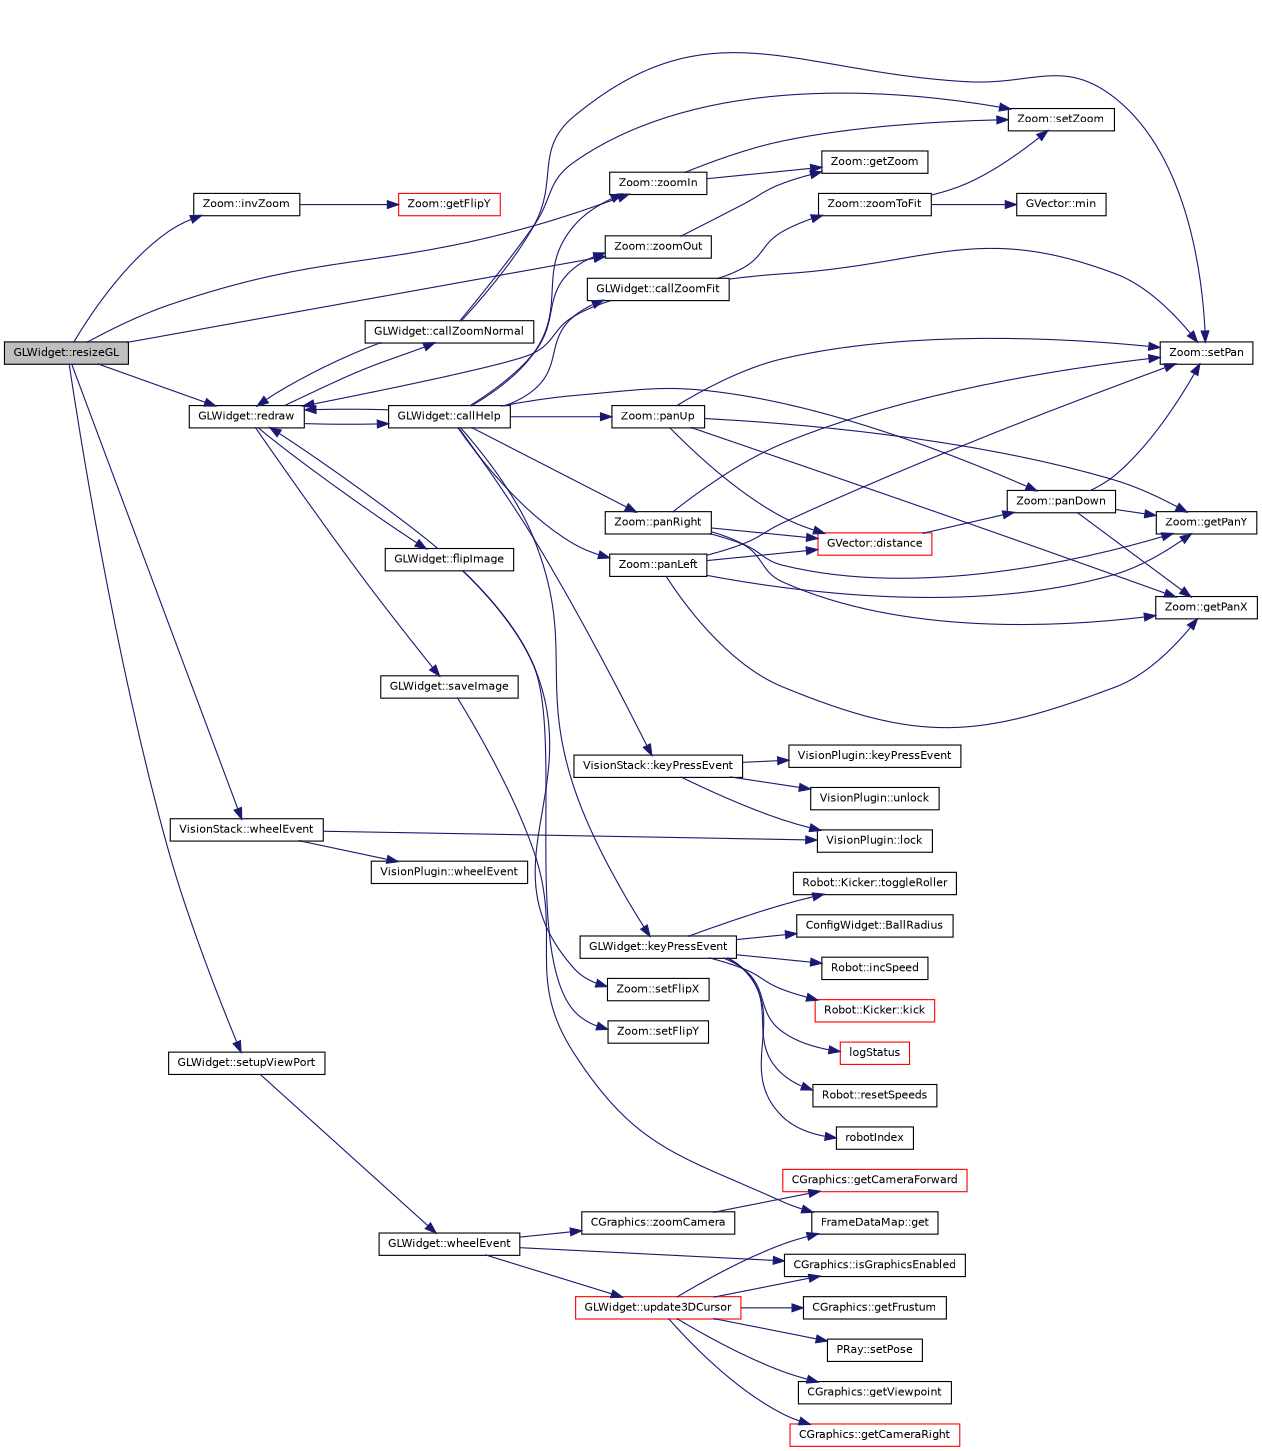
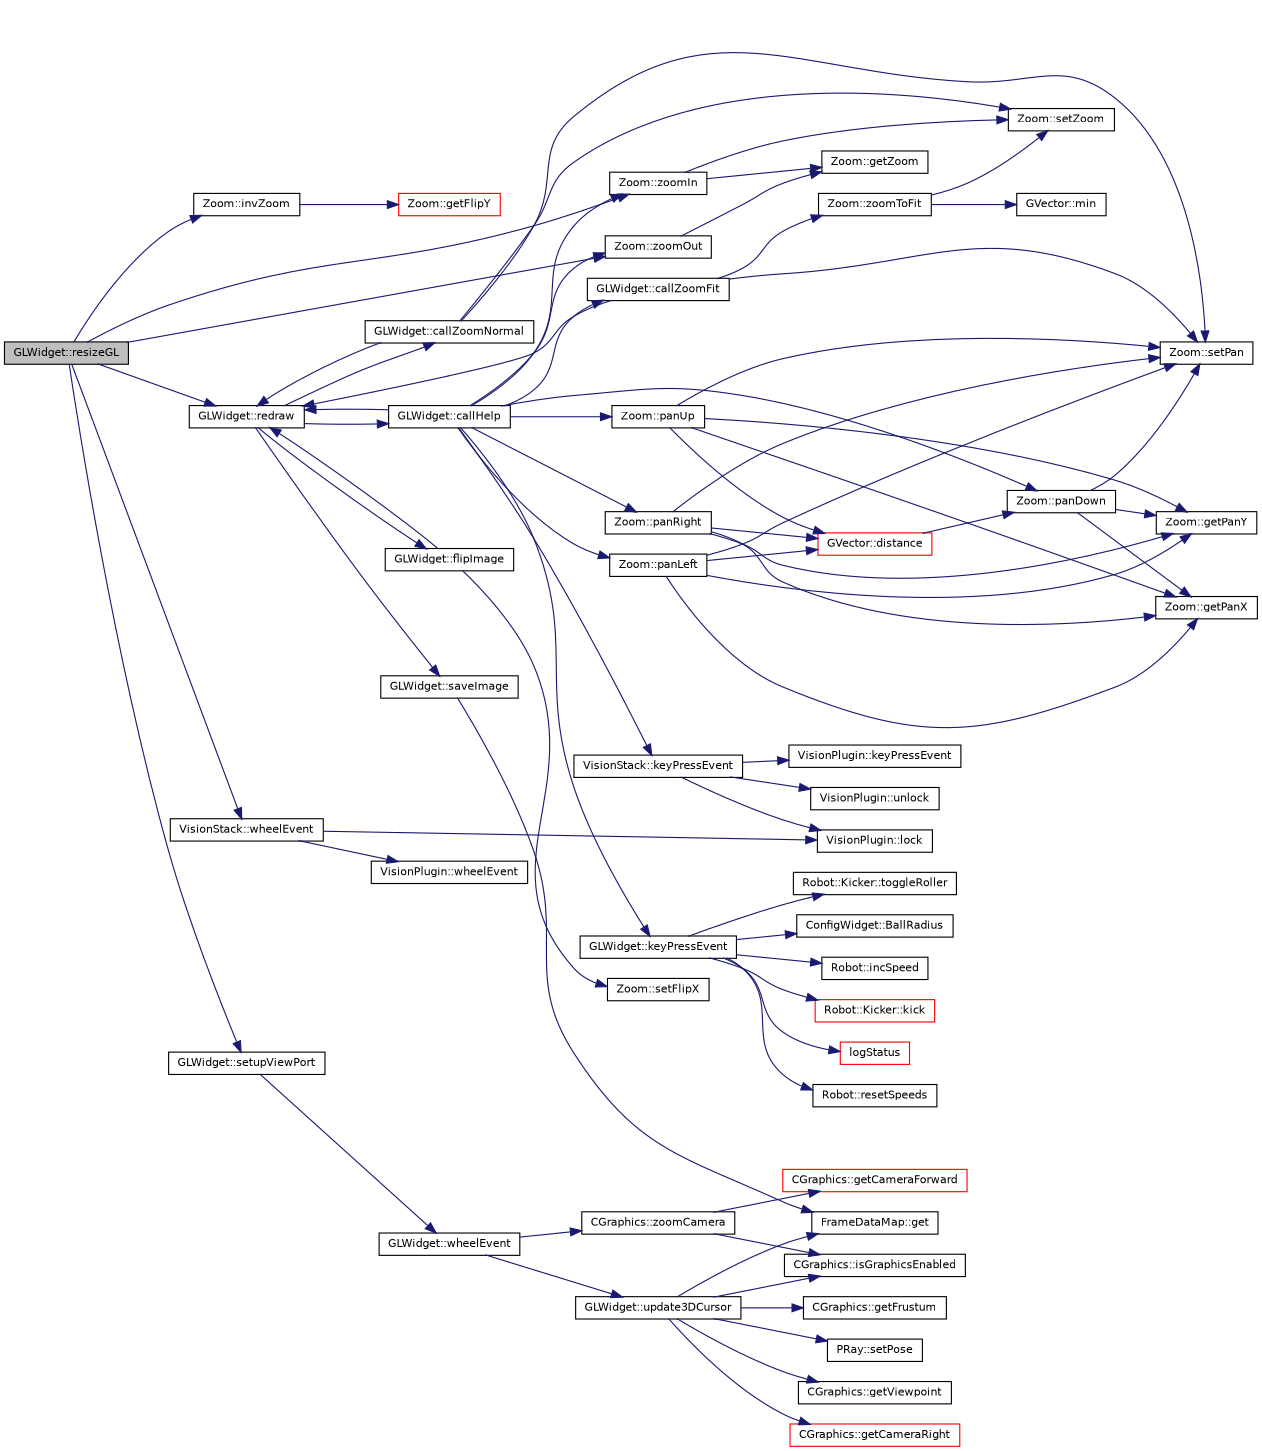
  digraph {
    rankdir=LR
    node [color=black fillcolor=white fontname=Helvetica fontsize=10 shape=record style=filled]
    edge [color=midnightblue fontname=Helvetica fontsize=10 labelfontname=Helvetica labelfontsize=10 style=solid]
    n1 [fillcolor=grey75 fontcolor=black height=0.2 label="GLWidget::resizeGL" width=0.4]
    n2 [height=0.2 label="Zoom::invZoom" width=0.4]
    n3 [height=0.2 label="GLWidget::redraw" width=0.4]
    n4 [height=0.2 label="Zoom::zoomIn" width=0.4]
    n5 [height=0.2 label="Zoom::zoomOut" width=0.4]
    n6 [height=0.2 label="GLWidget::setupViewPort" width=0.4]
    n7 [height=0.2 label="VisionStack::wheelEvent" width=0.4]
    n8 [color=red height=0.2 label="Zoom::getFlipY" width=0.4]
    n9 [height=0.2 label="GLWidget::callHelp" width=0.4]
    n10 [height=0.2 label="GLWidget::callZoomNormal" width=0.4]
    n11 [height=0.2 label="GLWidget::flipImage" width=0.4]
    n12 [height=0.2 label="GLWidget::saveImage" width=0.4]
    n13 [height=0.2 label="Zoom::setZoom" width=0.4]
    n14 [height=0.2 label="Zoom::getZoom" width=0.4]
    n15 [height=0.2 label="GLWidget::wheelEvent" width=0.4]
    n16 [height=0.2 label="VisionPlugin::lock" width=0.4]
    n17 [height=0.2 label="VisionPlugin::wheelEvent" width=0.4]
    n18 [height=0.2 label="CGraphics::isGraphicsEnabled" width=0.4]
    n19 [height=0.2 label="CGraphics::zoomCamera" width=0.4]
-   n20 [color=red height=0.2 label="GLWidget::update3DCursor" width=0.4]
+   n20 [height=0.2 label="GLWidget::update3DCursor" width=0.4]
    n21 [height=0.2 label="GLWidget::callZoomFit" width=0.4]
    n22 [height=0.2 label="VisionStack::keyPressEvent" width=0.4]
    n23 [height=0.2 label="GLWidget::keyPressEvent" width=0.4]
    n24 [height=0.2 label="Zoom::panDown" width=0.4]
    n25 [height=0.2 label="Zoom::panLeft" width=0.4]
    n26 [height=0.2 label="Zoom::panRight" width=0.4]
    n27 [height=0.2 label="Zoom::panUp" width=0.4]
    n28 [height=0.2 label="Zoom::setPan" width=0.4]
    n29 [height=0.2 label="Zoom::zoomToFit" width=0.4]
    n30 [height=0.2 label="Zoom::setFlipX" width=0.4]
-   n31 [height=0.2 label="Zoom::setFlipY" width=0.4]
    n32 [height=0.2 label="FrameDataMap::get" width=0.4]
    n33 [height=0.2 label="VisionPlugin::keyPressEvent" width=0.4]
    n34 [height=0.2 label="VisionPlugin::unlock" width=0.4]
    n35 [height=0.2 label="ConfigWidget::BallRadius" width=0.4]
    n36 [height=0.2 label="Robot::incSpeed" width=0.4]
    n37 [color=red height=0.2 label="Robot::Kicker::kick" width=0.4]
    n38 [color=red height=0.2 label=logStatus width=0.4]
    n39 [height=0.2 label="Robot::resetSpeeds" width=0.4]
-   n40 [height=0.2 label=robotIndex width=0.4]
    n41 [height=0.2 label="Robot::Kicker::toggleRoller" width=0.4]
    n42 [height=0.2 label="Zoom::getPanX" width=0.4]
    n43 [height=0.2 label="Zoom::getPanY" width=0.4]
    n44 [color=red height=0.2 label="GVector::distance" width=0.4]
    n45 [height=0.2 label="GVector::min" width=0.4]
    n46 [color=red height=0.2 label="CGraphics::getCameraForward" width=0.4]
    n47 [height=0.2 label="CGraphics::getViewpoint" width=0.4]
    n48 [color=red height=0.2 label="CGraphics::getCameraRight" width=0.4]
    n49 [height=0.2 label="CGraphics::getFrustum" width=0.4]
    n50 [height=0.2 label="PRay::setPose" width=0.4]
    n1 -> n2
    n1 -> n3
    n1 -> n4
    n1 -> n5
    n1 -> n6
    n1 -> n7
    n2 -> n8
    n3 -> n9
    n3 -> n10
    n3 -> n11
    n3 -> n12
    n4 -> n13
    n4 -> n14
    n5 -> n14
    n6 -> n15
    n7 -> n16
    n7 -> n17
    n9 -> n3
    n9 -> n4
    n9 -> n5
    n9 -> n21
    n9 -> n22
    n9 -> n23
    n9 -> n24
    n9 -> n25
    n9 -> n26
    n9 -> n27
    n10 -> n3
    n10 -> n13
    n10 -> n28
    n11 -> n3
    n11 -> n30
-   n11 -> n31
    n12 -> n32
-   n15 -> n18
+   n19 -> n18
    n15 -> n19
    n15 -> n20
    n19 -> n46
    n20 -> n18
    n20 -> n32
    n20 -> n47
    n20 -> n48
    n20 -> n49
    n20 -> n50
    n21 -> n3
    n21 -> n28
    n21 -> n29
    n22 -> n16
    n22 -> n33
    n22 -> n34
    n23 -> n35
    n23 -> n36
    n23 -> n37
    n23 -> n38
    n23 -> n39
-   n23 -> n40
    n23 -> n41
    n24 -> n28
    n24 -> n42
    n24 -> n43
    n25 -> n28
    n25 -> n42
    n25 -> n43
    n25 -> n44
    n26 -> n28
    n26 -> n42
    n26 -> n43
    n26 -> n44
    n27 -> n28
    n27 -> n42
    n27 -> n43
    n27 -> n44
    n29 -> n13
    n29 -> n45
    n44 -> n24
  }
